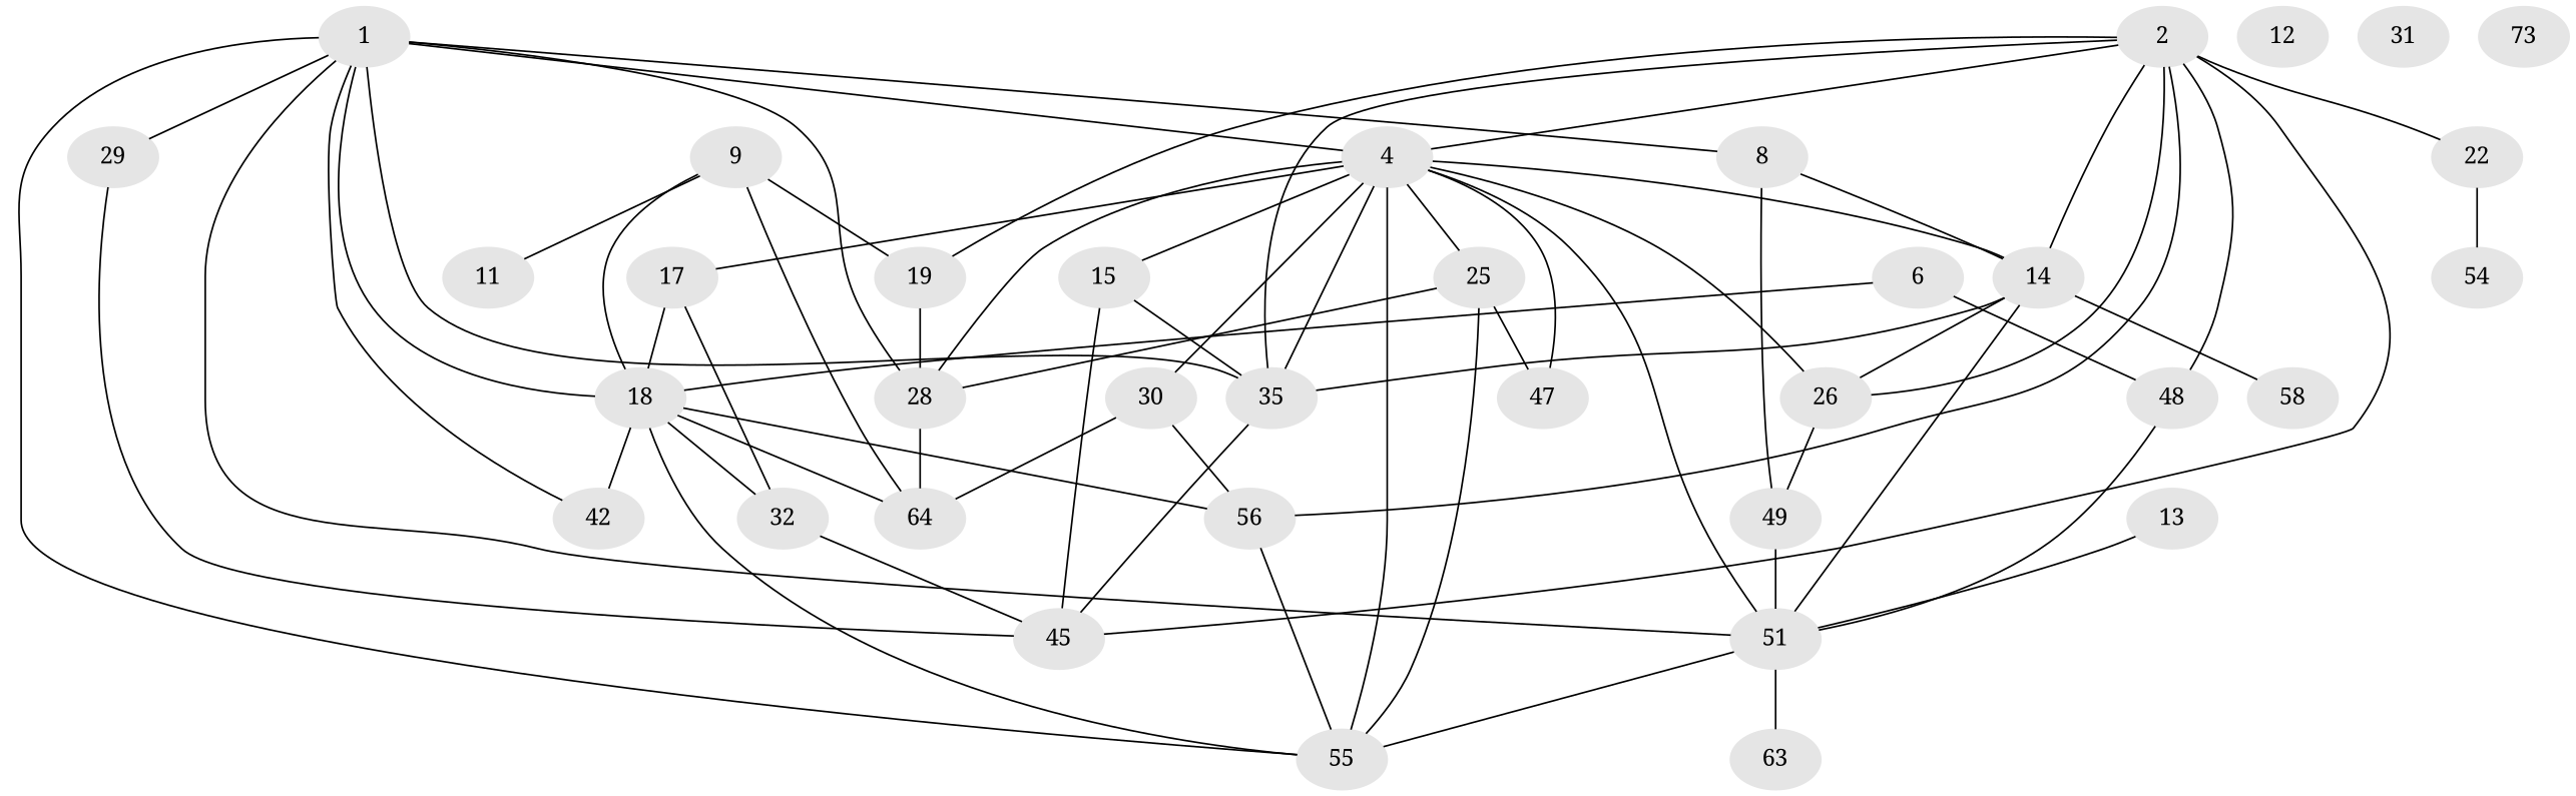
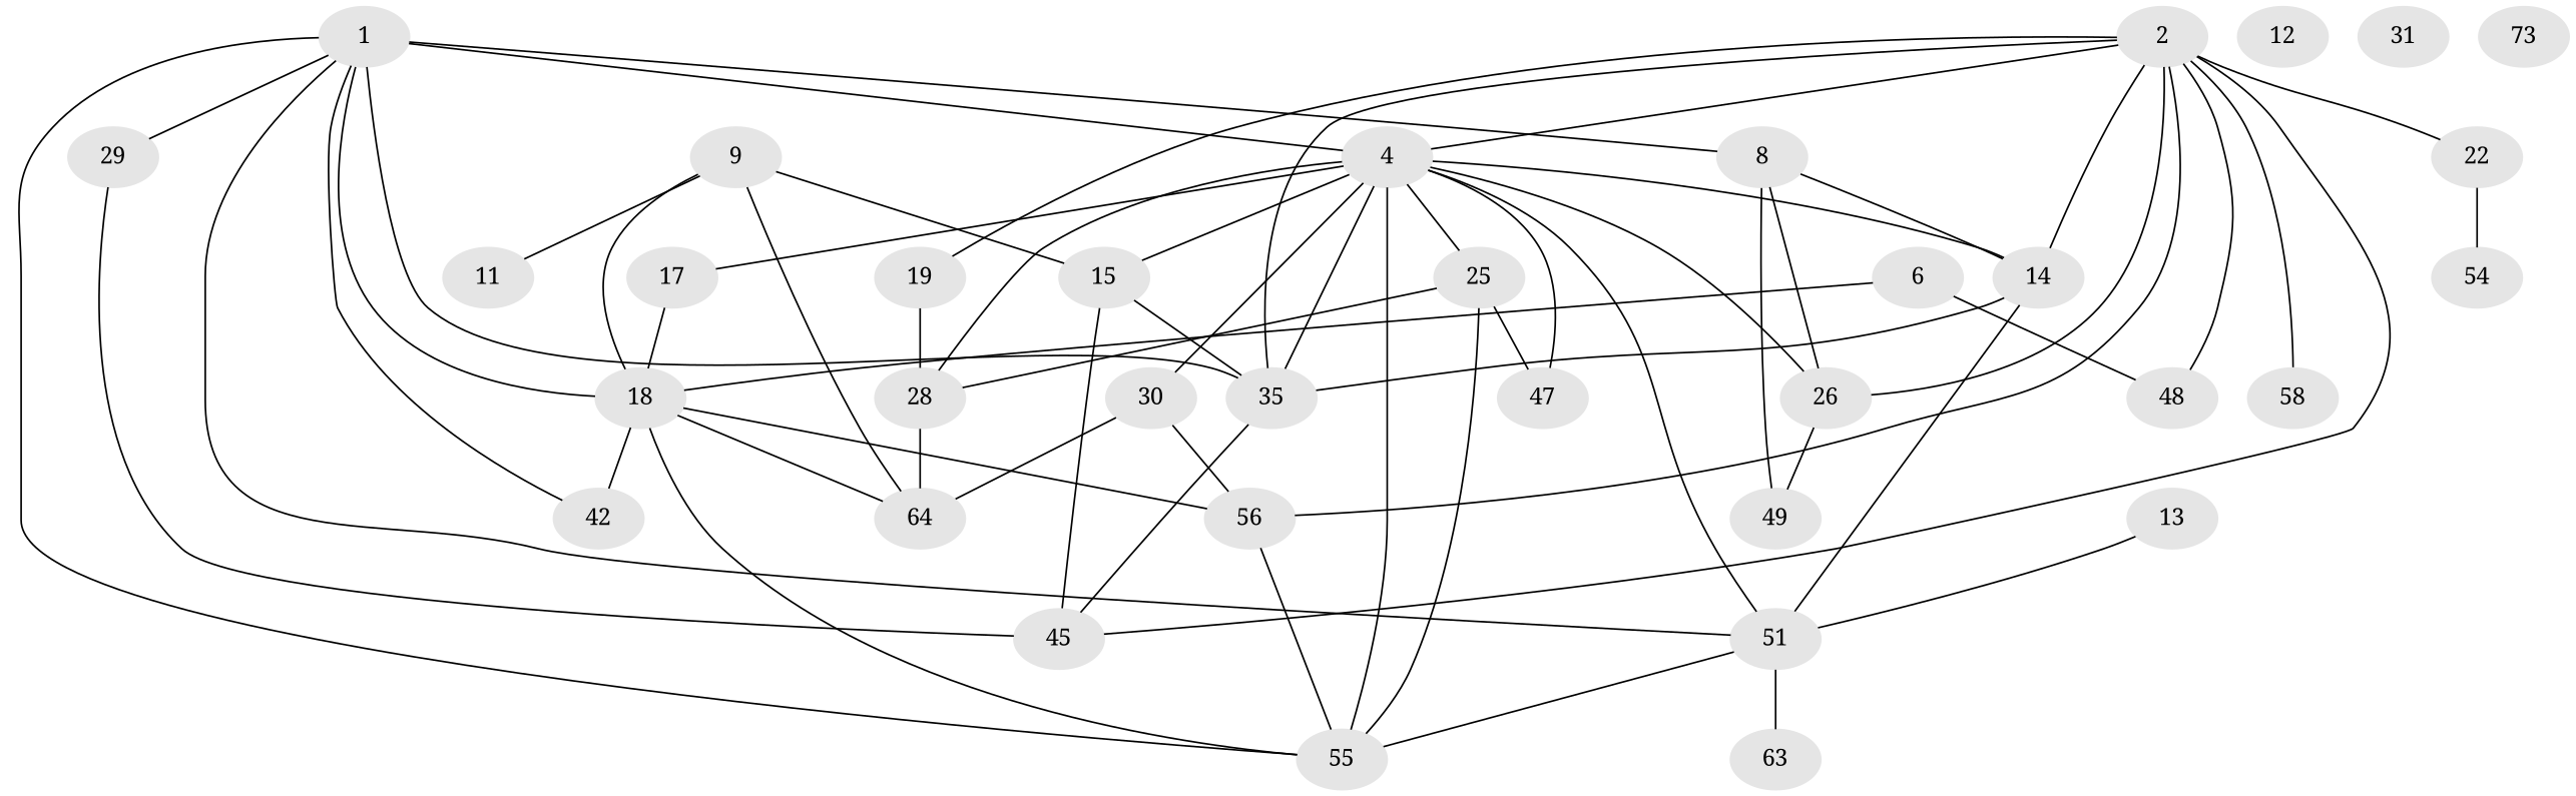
  graph {
    fontname="Noto Serif"
    node [color=gray90 fontname="Noto Serif" style=filled]
    edge [fontname="Noto Serif"]
    1 [super="+3"]
    4 [super="+60+7+5+27"]
    8 [super="+59"]
    18 [super="+57+21"]
    28 [super="+43"]
    n6 [label=35 super="+44+71"]
    n7 [label=29]
    42
    51 [super="+66+62"]
    55
    14 [super="+34+41"]
    26
    15 [super="+24"]
    17 [super="+37"]
    25 [super="+61"]
    30 [super="+35"]
    47
    49
    n19 [label=56 super="+50"]
    64 [super="+67"]
-   32
    45
    63
    2 [super="+69+40"]
    19
    22
    48
    58
    54
    6 [super="+65+68"]
    9 [super="+16+20"]
    11
    12 [super="+53"]
    13
    31
    73
    1 -- 4 [weight=2]
    1 -- 8
    1 -- 18
-   1 -- 28
    1 -- n6
    1 -- n7
    1 -- 42
    1 -- 51
    1 -- 55
    4 -- 28
    4 -- n6
    4 -- 51
    4 -- 55
    4 -- 14 [weight=2]
    4 -- 26
    4 -- 15
    4 -- 17 [weight=2]
    4 -- 25
    4 -- 30
    4 -- 47 [weight=2]
    8 -- 14
    8 -- 49
    18 -- 42 [weight=2]
    18 -- 55
    18 -- n19
    18 -- 64
-   18 -- 32
    28 -- 64 [weight=2]
    n6 -- 45
    n7 -- 45
    51 -- 55
    51 -- 63
    14 -- n6
    14 -- 51
-   14 -- 26
-   14 -- 58
+   8 -- 26
+   2 -- 58
    26 -- 49
    15 -- n6
    15 -- 45
    17 -- 18 [weight=2]
-   17 -- 32
    25 -- 28
    25 -- 55
    25 -- 47
    30 -- n19
    30 -- 64
-   49 -- 51
    n19 -- 55
-   32 -- 45
    2 -- 4
    2 -- n6
    2 -- 14
    2 -- 26
    2 -- n19
    2 -- 45
    2 -- 19
    2 -- 22
    2 -- 48
    19 -- 28
    22 -- 54
-   48 -- 51
    6 -- 18
    6 -- 48
    9 -- 18
-   9 -- 19
+   9 -- 15
    9 -- 64
    9 -- 11
    13 -- 51
  }
